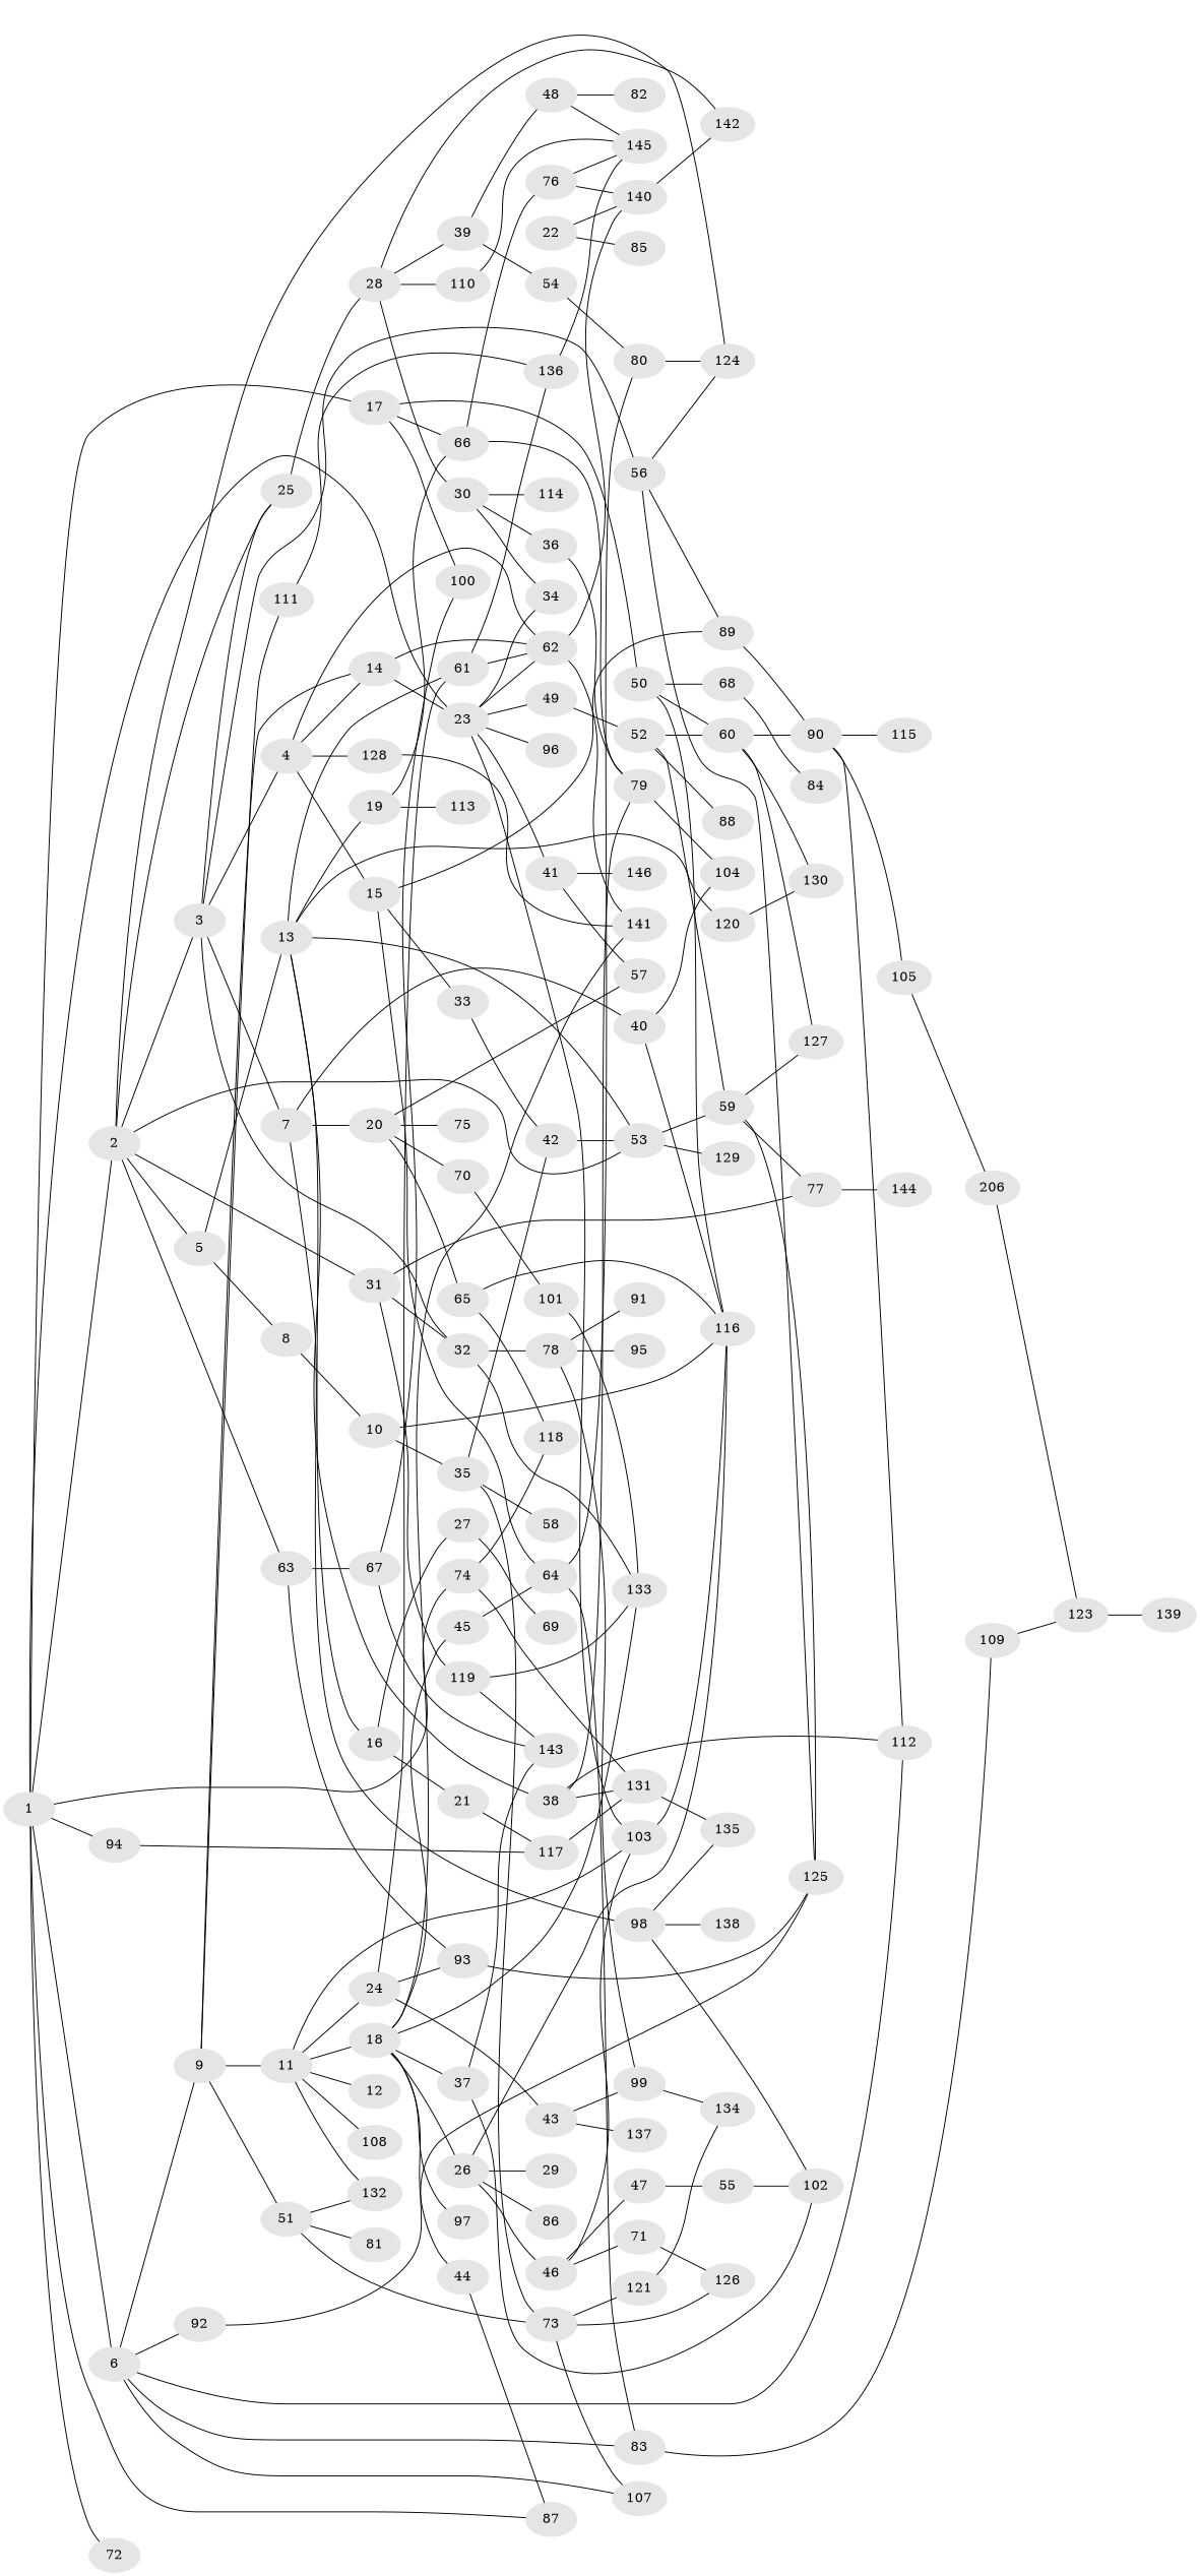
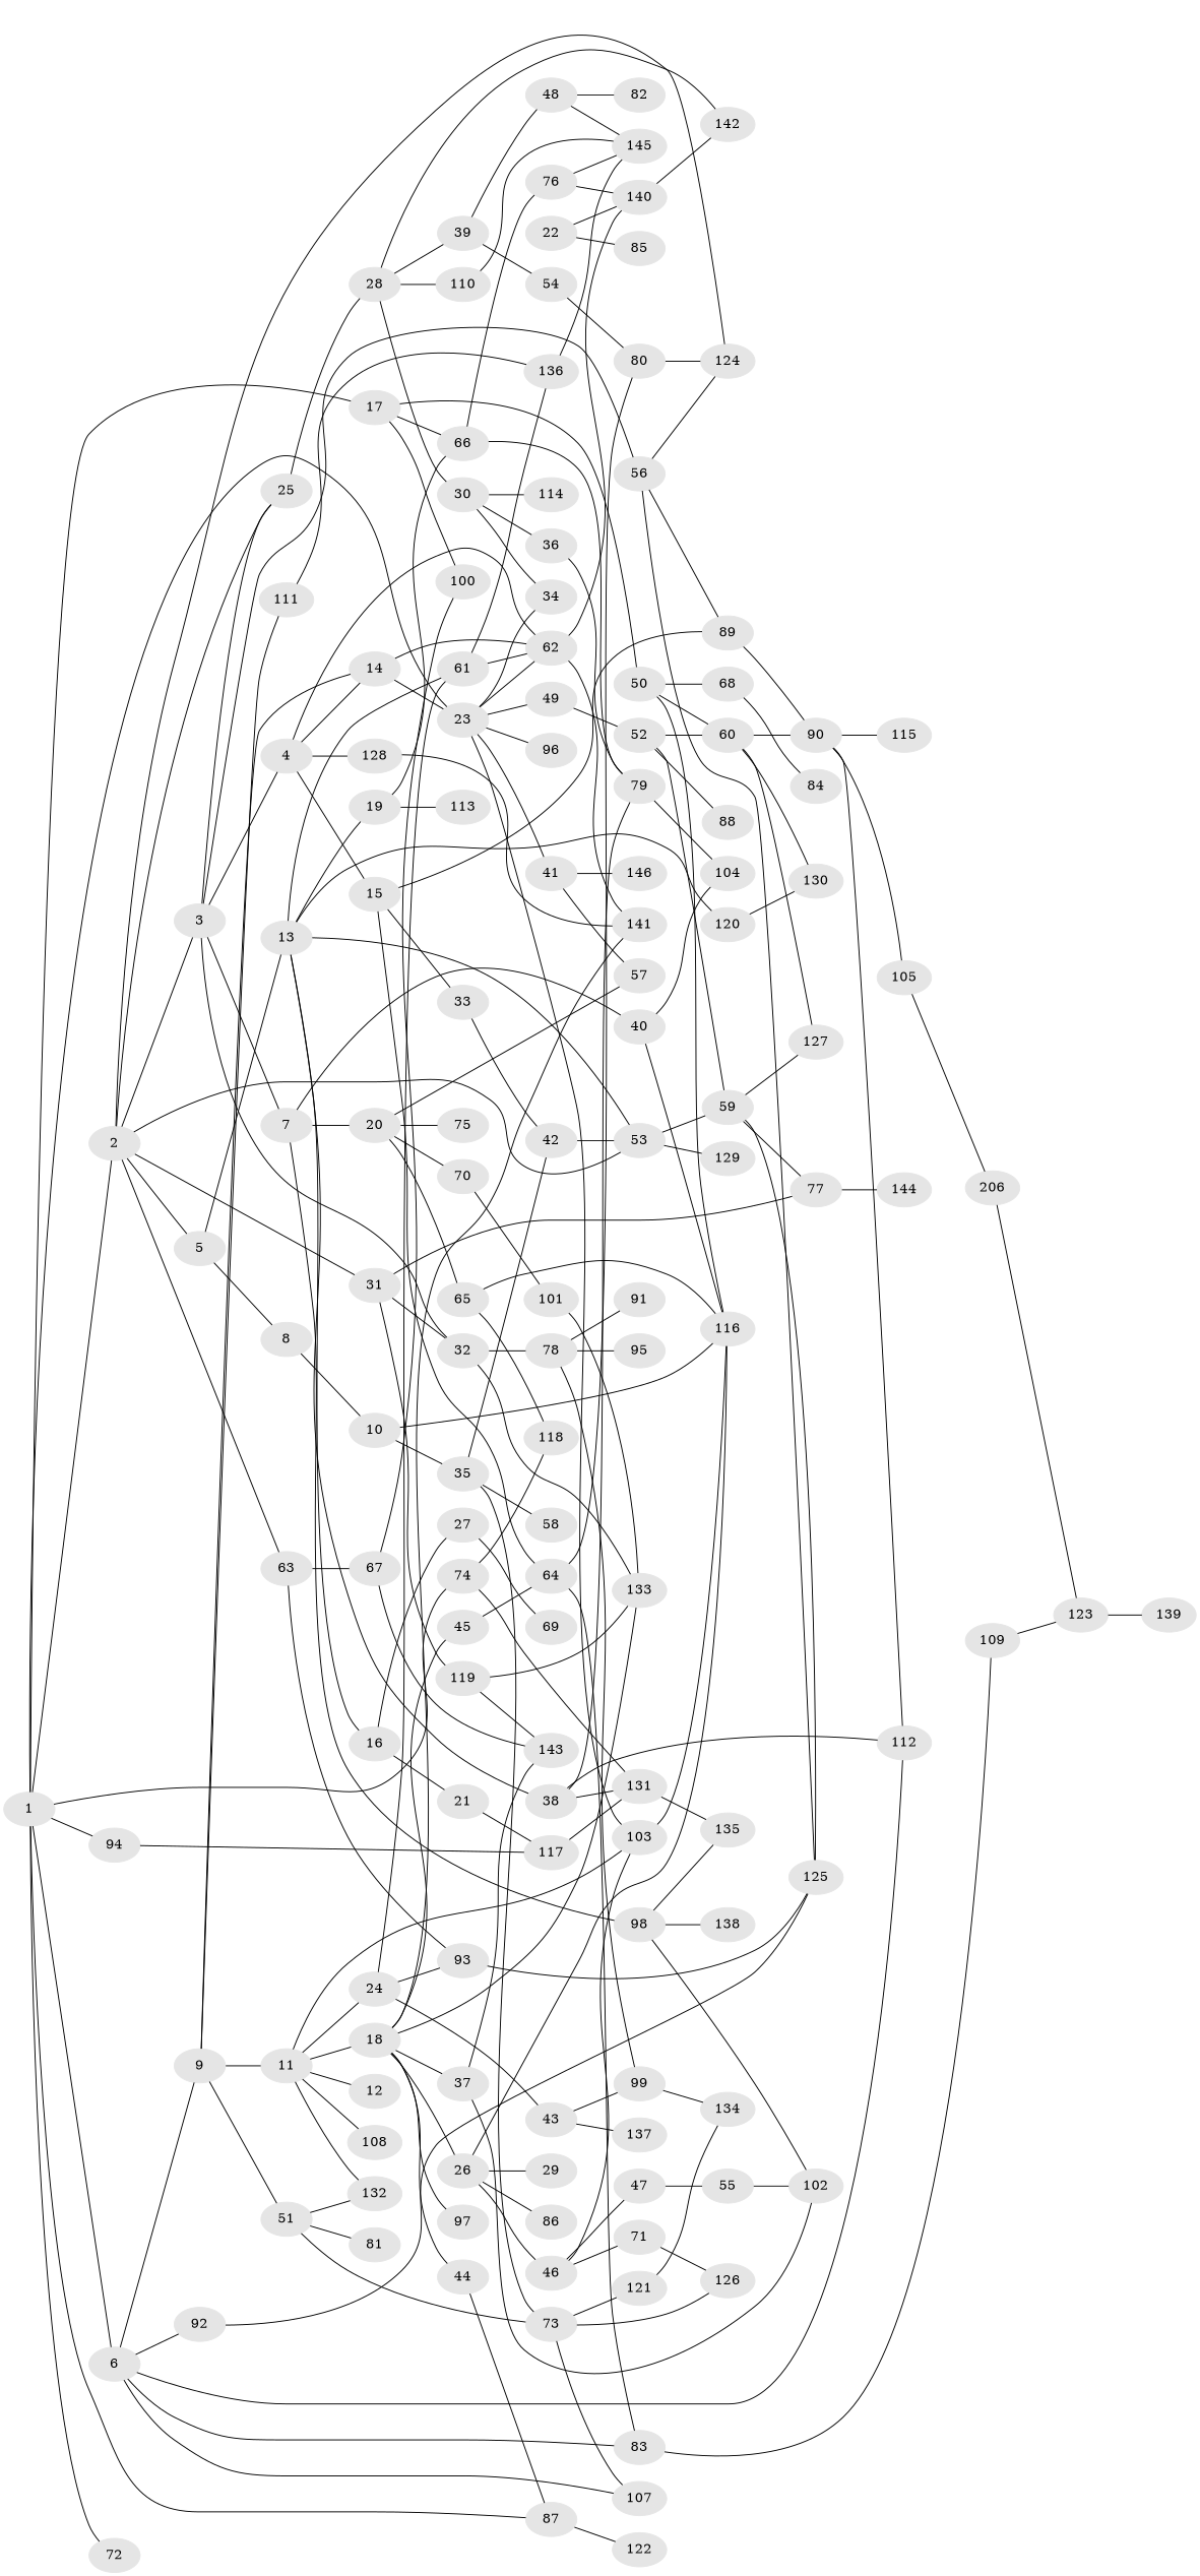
  graph {
    rankdir=LR
    node [color=gray90 style=filled]
    1
    2
    6
    17
    23
    72
    74
    87
    94
    3
    5
    25
    31
    53
    63
    124
    9
    83
    92
    107
    112
    50
    66
    100
    62
    103
    34
    41
    49
    96
    131
    118
+   122
    117
    4
    7
    32
    56
    8
    13
    28
    77
    119
    59
    129
    93
    67
    14
    15
    128
    20
    40
    98
    133
    78
    89
    125
    33
    64
    141
    140
    10
    16
    19
    38
    61
    120
    11
    51
    111
    109
    57
    65
    70
    75
    116
    104
    102
    135
    138
    35
    12
    18
    24
    108
    132
    73
    81
    136
    42
    58
    26
    37
    44
    45
    97
    43
    21
    27
    113
    79
    130
    80
    90
    22
    85
    69
    60
    68
    76
    29
    46
    86
    143
    101
    142
    146
    52
    99
    137
    30
    39
    110
    47
    71
    36
    114
    48
    54
    145
    144
    91
    95
    126
    121
    82
    134
    55
    88
    127
    84
    105
    115
    123
    n145 [label=206]
    139
    1 -- 2
    1 -- 6
    1 -- 17
    1 -- 23
    1 -- 72
    1 -- 74
    1 -- 87
    1 -- 94
    2 -- 3
    2 -- 5
    2 -- 25
    2 -- 31
    2 -- 53
    2 -- 63
    2 -- 124
    6 -- 9
    6 -- 83
    6 -- 92
    6 -- 107
    6 -- 112
    17 -- 50
    17 -- 66
    17 -- 100
    23 -- 62
    23 -- 103
    23 -- 34
    23 -- 41
    23 -- 49
    23 -- 96
    74 -- 131
    74 -- 118
+   87 -- 122
    94 -- 117
    3 -- 25
    3 -- 4
    3 -- 7
    3 -- 32
    3 -- 56
    5 -- 8
    5 -- 13
    25 -- 28
    31 -- 32
    31 -- 77
    31 -- 119
    53 -- 59
    53 -- 129
    63 -- 93
    63 -- 67
    9 -- 14
    9 -- 11
    9 -- 51
    9 -- 111
    83 -- 109
    92 -- 125
    50 -- 116
    50 -- 60
    50 -- 68
    66 -- 79
    66 -- 76
    62 -- 141
    62 -- 140
    103 -- 116
    41 -- 57
    41 -- 146
    49 -- 52
    131 -- 135
    117 -- 131
    4 -- 62
    4 -- 14
    4 -- 15
    4 -- 128
    7 -- 20
    7 -- 40
    7 -- 98
    32 -- 133
    32 -- 78
    56 -- 124
    56 -- 89
    56 -- 125
    8 -- 10
    13 -- 53
    13 -- 16
    13 -- 19
    13 -- 38
    13 -- 61
    13 -- 120
    28 -- 142
    28 -- 30
    28 -- 39
    28 -- 110
    77 -- 144
    119 -- 133
    119 -- 143
    59 -- 77
    59 -- 125
    59 -- 127
    93 -- 125
    67 -- 100
    67 -- 143
    14 -- 23
    14 -- 62
    15 -- 89
    15 -- 33
    15 -- 64
    128 -- 141
    20 -- 57
    20 -- 65
    20 -- 70
    20 -- 75
    40 -- 116
    40 -- 104
    98 -- 102
    98 -- 135
    98 -- 138
    78 -- 99
    78 -- 91
    78 -- 95
    89 -- 90
    33 -- 42
    64 -- 83
    64 -- 80
    140 -- 142
    10 -- 116
    10 -- 35
    16 -- 21
    16 -- 27
    19 -- 66
    19 -- 113
    38 -- 112
    38 -- 131
    38 -- 79
    61 -- 62
    61 -- 136
    120 -- 130
    11 -- 103
    11 -- 12
    11 -- 18
    11 -- 24
    11 -- 108
    11 -- 132
    51 -- 132
    51 -- 73
    51 -- 81
    111 -- 136
    109 -- 123
    65 -- 118
    65 -- 116
    70 -- 101
    35 -- 73
    35 -- 42
    35 -- 58
    18 -- 133
    18 -- 141
    18 -- 26
    18 -- 37
    18 -- 44
    18 -- 45
    18 -- 97
    24 -- 93
    24 -- 61
    24 -- 43
    73 -- 107
    73 -- 126
    73 -- 121
    136 -- 145
    42 -- 53
    26 -- 116
    26 -- 29
    26 -- 46
    26 -- 86
    37 -- 102
    37 -- 143
    44 -- 87
    45 -- 64
    43 -- 99
    43 -- 137
    21 -- 117
    27 -- 69
    79 -- 104
    80 -- 124
    90 -- 112
    90 -- 105
    90 -- 115
    22 -- 140
    22 -- 85
    60 -- 130
    60 -- 90
    60 -- 127
    68 -- 84
    76 -- 140
    76 -- 145
    46 -- 103
    46 -- 47
    46 -- 71
    101 -- 133
    52 -- 59
    52 -- 60
    52 -- 88
    99 -- 134
    30 -- 34
    30 -- 36
    30 -- 114
    39 -- 48
    39 -- 54
    110 -- 145
    47 -- 55
    71 -- 126
    36 -- 79
    48 -- 145
    48 -- 82
    54 -- 80
    121 -- 134
    55 -- 102
    105 -- n145
    123 -- 139
    n145 -- 123
  }
